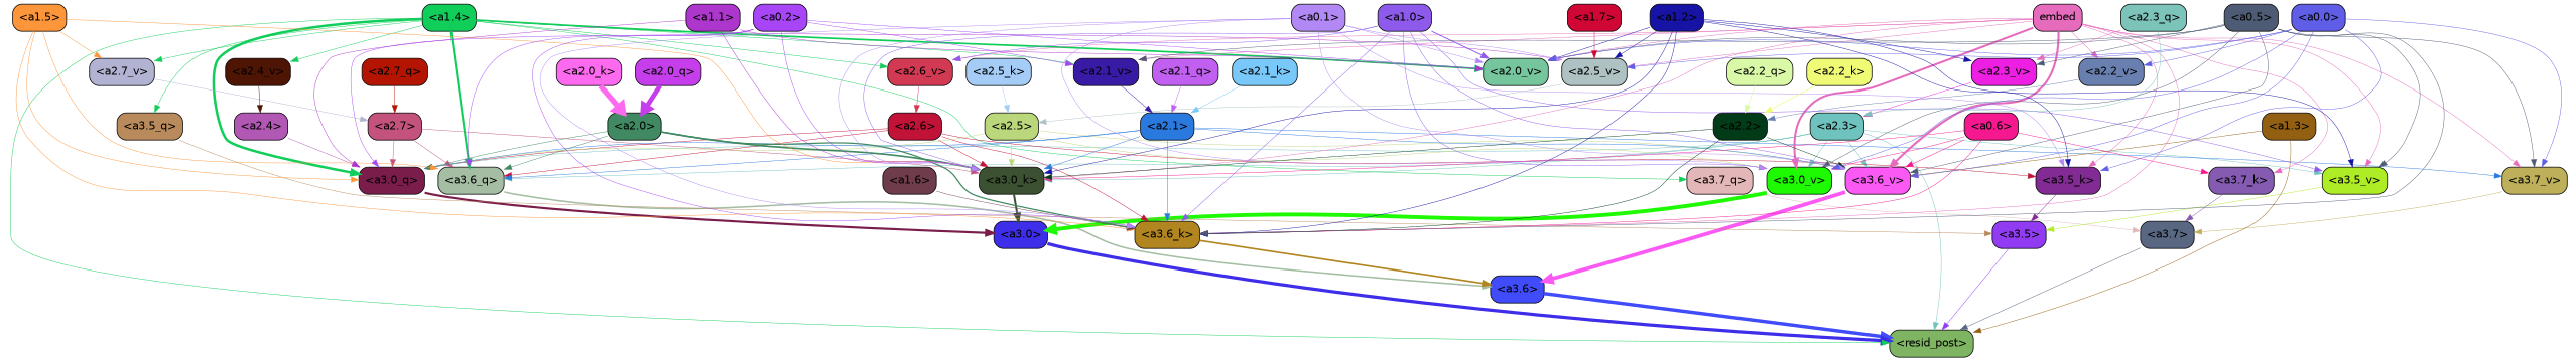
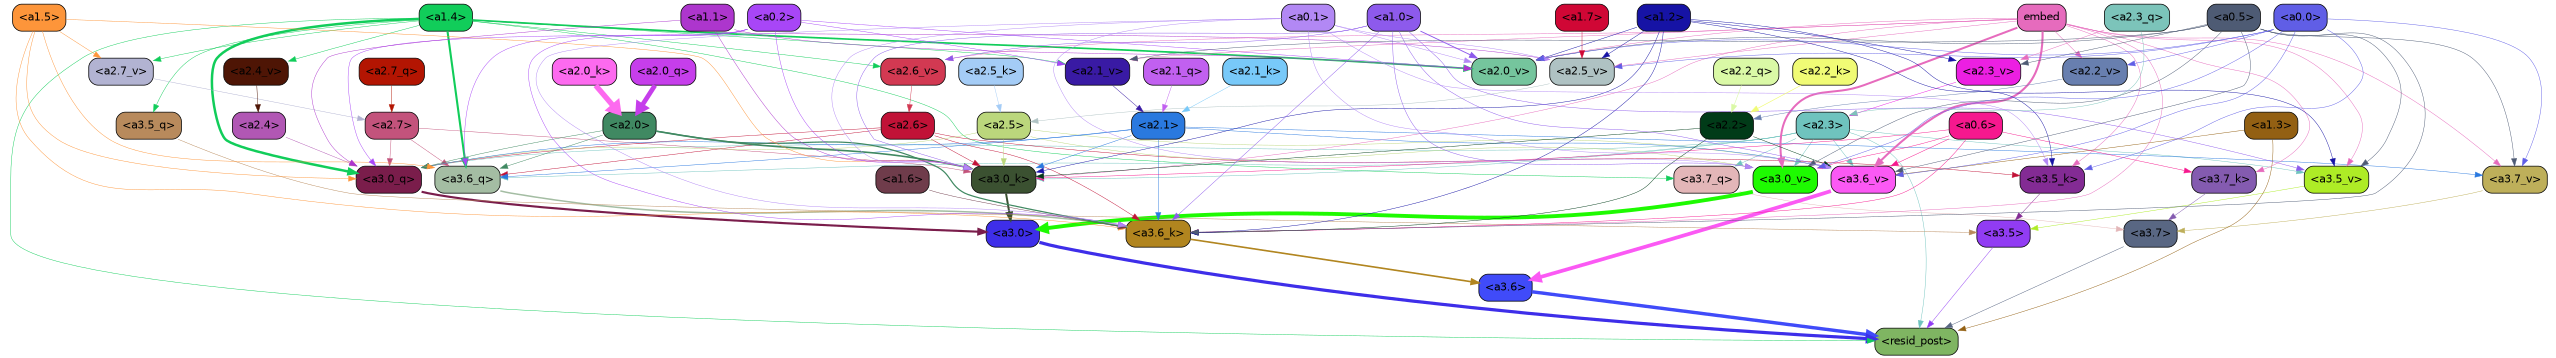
  strict digraph {
    splines=true
    node [color=black fontname=Helvetica shape=box style="filled, rounded"]
    edge [color="#e66bbd" penwidth=0.6]
    "<a3.7>" [fillcolor="#596783"]
    "<resid_post>" [fillcolor="#7fb562"]
    "<a3.6>" [fillcolor="#404bf9"]
    "<a3.5>" [fillcolor="#913cf3"]
    "<a3.0>" [fillcolor="#3e2ee9"]
    "<a2.3>" [fillcolor="#6fc3be"]
    "<a3.7_q>" [fillcolor="#e3b6b8"]
    "<a3.6_q>" [fillcolor="#a4bda3"]
    "<a3.0_q>" [fillcolor="#7a1d4b"]
    "<a3.0_k>" [fillcolor="#3b5131"]
    "<a3.6_v>" [fillcolor="#fb59f4"]
    "<a3.5_v>" [fillcolor="#aeec26"]
    "<a3.0_v>" [fillcolor="#1efa01"]
    "<a1.4>" [fillcolor="#11cd5a"]
    "<a3.5_q>" [fillcolor="#b88a5c"]
    "<a2.7_v>" [fillcolor="#b2b3d2"]
    "<a2.6_v>" [fillcolor="#d23952"]
    "<a2.5_v>" [fillcolor="#afc2c3"]
    "<a2.4_v>" [fillcolor="#4e1505"]
    "<a2.1_v>" [fillcolor="#391aa4"]
    "<a2.0_v>" [fillcolor="#75c59d"]
    "<a2.7>" [fillcolor="#c3537c"]
    "<a2.6>" [fillcolor="#c11237"]
    "<a2.5>" [fillcolor="#bbd77c"]
    "<a2.4>" [fillcolor="#b157b4"]
    "<a2.1>" [fillcolor="#2a79df"]
    "<a3.6_k>" [fillcolor="#b1851f"]
    "<a3.5_k>" [fillcolor="#832b94"]
    "<a3.7_v>" [fillcolor="#beaf5a"]
    "<a2.0>" [fillcolor="#408962"]
    "<a1.3>" [fillcolor="#936013"]
    "<a3.7_k>" [fillcolor="#845bb0"]
    "<a1.5>" [fillcolor="#fd953a"]
    "<a0.2>" [fillcolor="#a846f7"]
    "<a1.1>" [fillcolor="#ad36cd"]
    "<a0.6>" [fillcolor="#f6188e"]
    embed [fillcolor="#e66bbd"]
    "<a2.2_v>" [fillcolor="#687faf"]
    "<a2.3_v>" [fillcolor="#ec1fe2"]
    "<a2.2>" [fillcolor="#013b18"]
    "<a1.6>" [fillcolor="#6f3c4b"]
    "<a1.2>" [fillcolor="#1613a5"]
    "<a1.0>" [fillcolor="#8d5aec"]
    "<a0.5>" [fillcolor="#4e5b74"]
    "<a0.1>" [fillcolor="#b288f4"]
    "<a0.0>" [fillcolor="#605ee6"]
    "<a2.7_q>" [fillcolor="#b31502"]
    "<a2.3_q>" [fillcolor="#7cc4ba"]
    "<a2.2_q>" [fillcolor="#daf9a6"]
    "<a2.1_q>" [fillcolor="#c160f0"]
    "<a2.0_q>" [fillcolor="#c63eeb"]
    "<a2.5_k>" [fillcolor="#a4ccf6"]
    "<a2.2_k>" [fillcolor="#f0fb75"]
    "<a2.1_k>" [fillcolor="#78c9f9"]
    "<a2.0_k>" [fillcolor="#fd6aef"]
    "<a1.7>" [fillcolor="#d00735"]
    "<a3.7>" -> "<resid_post>" [color="#596783" penwidth=0.6239100098609924]
    "<a3.6>" -> "<resid_post>" [color="#404bf9" penwidth=4.569062113761902]
    "<a3.5>" -> "<resid_post>" [color="#913cf3"]
    "<a3.0>" -> "<resid_post>" [color="#3e2ee9" penwidth=4.283544182777405]
    "<a2.3>" -> "<resid_post>" [color="#6fc3be"]
+   "<a2.3>" -> "<a3.7_q>" [color="#6fc3be"]
    "<a2.3>" -> "<a3.6_q>" [color="#6fc3be"]
    "<a2.3>" -> "<a3.0_q>" [color="#6fc3be"]
    "<a2.3>" -> "<a3.0_k>" [color="#6fc3be"]
    "<a2.3>" -> "<a3.6_v>" [color="#6fc3be"]
    "<a2.3>" -> "<a3.5_v>" [color="#6fc3be"]
    "<a2.3>" -> "<a3.0_v>" [color="#6fc3be"]
    "<a3.7_q>" -> "<a3.7>" [color="#e3b6b8"]
-   "<a3.6_q>" -> "<a3.6>" [color="#a4bda3" penwidth=2.0347584784030914]
+   "<a3.6_q>" -> "<a3.6_k>" [color="#a4bda3" penwidth=2.0347584784030914]
    "<a3.0_q>" -> "<a3.0>" [color="#7a1d4b" penwidth=2.8635367155075073]
    "<a3.0_k>" -> "<a3.0>" [color="#3b5131" penwidth=2.632905662059784]
    "<a3.6_v>" -> "<a3.6>" [color="#fb59f4" penwidth=4.981305837631226]
    "<a3.5_v>" -> "<a3.5>" [color="#aeec26"]
    "<a3.0_v>" -> "<a3.0>" [color="#1efa01" penwidth=5.168330669403076]
    "<a1.4>" -> "<resid_post>" [color="#11cd5a"]
    "<a1.4>" -> "<a3.7_q>" [color="#11cd5a"]
    "<a1.4>" -> "<a3.6_q>" [color="#11cd5a" penwidth=2.7934007048606873]
    "<a1.4>" -> "<a3.0_q>" [color="#11cd5a" penwidth=3.340754985809326]
    "<a1.4>" -> "<a3.5_q>" [color="#11cd5a"]
    "<a1.4>" -> "<a2.7_v>" [color="#11cd5a"]
    "<a1.4>" -> "<a2.6_v>" [color="#11cd5a"]
    "<a1.4>" -> "<a2.5_v>" [color="#ad36cd"]
    "<a1.4>" -> "<a2.4_v>" [color="#11cd5a"]
    "<a1.4>" -> "<a2.1_v>" [color="#11cd5a"]
    "<a1.4>" -> "<a2.0_v>" [color="#11cd5a" penwidth=2.268759250640869]
    "<a3.5_q>" -> "<a3.5>" [color="#b88a5c"]
    "<a2.7_v>" -> "<a2.7>" [color="#b2b3d2"]
    "<a2.6_v>" -> "<a2.6>" [color="#d23952"]
    "<a2.5_v>" -> "<a2.5>" [color="#afc2c3"]
    "<a2.4_v>" -> "<a2.4>" [color="#4e1505"]
    "<a2.1_v>" -> "<a2.1>" [color="#391aa4"]
    "<a2.7>" -> "<a3.6_q>" [color="#c3537c"]
    "<a2.7>" -> "<a3.0_q>" [color="#c3537c"]
    "<a2.7>" -> "<a3.0_k>" [color="#c3537c"]
    "<a2.6>" -> "<a3.6_q>" [color="#c11237"]
    "<a2.6>" -> "<a3.0_q>" [color="#c11237"]
    "<a2.6>" -> "<a3.0_k>" [color="#c11237"]
    "<a2.6>" -> "<a3.6_k>" [color="#c11237"]
    "<a2.6>" -> "<a3.5_k>" [color="#c11237"]
    "<a2.5>" -> "<a3.0_q>" [color="#bbd77c"]
    "<a2.5>" -> "<a3.0_k>" [color="#bbd77c"]
    "<a2.5>" -> "<a3.6_v>" [color="#bbd77c"]
    "<a2.5>" -> "<a3.0_v>" [color="#bbd77c"]
    "<a2.4>" -> "<a3.0_q>" [color="#b157b4"]
    "<a2.1>" -> "<a3.6_q>" [color="#2a79df"]
    "<a2.1>" -> "<a3.0_q>" [color="#2a79df"]
    "<a2.1>" -> "<a3.0_k>" [color="#2a79df"]
    "<a2.1>" -> "<a3.6_v>" [color="#2a79df"]
    "<a2.1>" -> "<a3.6_k>" [color="#2a79df"]
    "<a2.1>" -> "<a3.7_v>" [color="#2a79df"]
    "<a3.6_k>" -> "<a3.6>" [color="#b1851f" penwidth=2.1760786175727844]
    "<a3.5_k>" -> "<a3.5>" [color="#832b94"]
    "<a3.7_v>" -> "<a3.7>" [color="#beaf5a"]
    "<a2.0>" -> "<a3.6_q>" [color="#408962"]
    "<a2.0>" -> "<a3.0_q>" [color="#408962"]
    "<a2.0>" -> "<a3.0_k>" [color="#408962" penwidth=2.161143198609352]
    "<a2.0>" -> "<a3.6_k>" [color="#408962" penwidth=1.6382827460765839]
    "<a1.3>" -> "<resid_post>" [color="#936013"]
    "<a1.3>" -> "<a3.6_v>" [color="#936013"]
    "<a3.7_k>" -> "<a3.7>" [color="#845bb0"]
    "<a1.5>" -> "<a3.6_q>" [color="#fd953a"]
    "<a1.5>" -> "<a3.0_q>" [color="#fd953a"]
    "<a1.5>" -> "<a3.0_k>" [color="#fd953a"]
    "<a1.5>" -> "<a2.7_v>" [color="#fd953a"]
    "<a1.5>" -> "<a3.6_k>" [color="#fd953a"]
    "<a0.2>" -> "<a3.6_q>" [color="#a846f7"]
    "<a0.2>" -> "<a3.0_q>" [color="#a846f7"]
    "<a0.2>" -> "<a3.0_k>" [color="#a846f7"]
    "<a0.2>" -> "<a2.1_v>" [color="#a846f7"]
    "<a0.2>" -> "<a2.0_v>" [color="#a846f7"]
    "<a0.2>" -> "<a3.6_k>" [color="#a846f7"]
    "<a1.1>" -> "<a3.0_q>" [color="#ad36cd"]
    "<a1.1>" -> "<a3.0_k>" [color="#ad36cd"]
    "<a1.1>" -> "<a2.0_v>" [color="#ad36cd"]
    "<a0.6>" -> "<a3.0_k>" [color="#f6188e"]
    "<a0.6>" -> "<a3.6_v>" [color="#f6188e"]
    "<a0.6>" -> "<a3.0_v>" [color="#f6188e"]
    "<a0.6>" -> "<a3.6_k>" [color="#f6188e"]
    "<a0.6>" -> "<a3.7_k>" [color="#f6188e"]
    embed -> "<a3.0_k>"
    embed -> "<a3.6_v>" [penwidth=2.7825746536254883]
    embed -> "<a3.5_v>"
    embed -> "<a3.0_v>" [penwidth=2.6950180530548096]
    embed -> "<a2.6_v>"
    embed -> "<a2.5_v>"
    embed -> "<a2.1_v>"
    embed -> "<a2.0_v>"
    embed -> "<a3.6_k>"
    embed -> "<a3.5_k>"
    embed -> "<a3.7_v>"
    embed -> "<a3.7_k>"
    embed -> "<a2.2_v>"
    "<a2.2_v>" -> "<a2.2>" [color="#687faf"]
    "<a2.3_v>" -> "<a2.3>" [color="#ec1fe2"]
    "<a2.2>" -> "<a3.0_k>" [color="#013b18"]
    "<a2.2>" -> "<a3.6_v>" [color="#013b18"]
    "<a2.2>" -> "<a3.6_k>" [color="#013b18"]
    "<a1.6>" -> "<a3.6_k>" [color="#6f3c4b"]
    "<a1.2>" -> "<a3.0_k>" [color="#1613a5"]
    "<a1.2>" -> "<a3.5_v>" [color="#1613a5"]
    "<a1.2>" -> "<a2.5_v>" [color="#1613a5"]
    "<a1.2>" -> "<a2.0_v>" [color="#1613a5"]
    "<a1.2>" -> "<a3.6_k>" [color="#1613a5"]
    "<a1.2>" -> "<a3.5_k>" [color="#1613a5"]
    "<a1.2>" -> "<a2.3_v>" [color="#1613a5"]
    "<a1.0>" -> "<a3.0_k>" [color="#8d5aec"]
    "<a1.0>" -> "<a3.6_v>" [color="#8d5aec"]
    "<a1.0>" -> "<a3.5_v>" [color="#8d5aec"]
    "<a1.0>" -> "<a3.0_v>" [color="#8d5aec"]
    "<a1.0>" -> "<a2.6_v>" [color="#8d5aec"]
    "<a1.0>" -> "<a2.0_v>" [color="#8d5aec" penwidth=1.2213096618652344]
    "<a1.0>" -> "<a3.6_k>" [color="#8d5aec"]
    "<a0.5>" -> "<a3.6_v>" [color="#4e5b74"]
    "<a0.5>" -> "<a3.5_v>" [color="#4e5b74"]
    "<a0.5>" -> "<a3.0_v>" [color="#4e5b74"]
    "<a0.5>" -> "<a2.1_v>" [color="#4e5b74"]
    "<a0.5>" -> "<a2.0_v>" [color="#4e5b74"]
    "<a0.5>" -> "<a3.6_k>" [color="#4e5b74"]
    "<a0.5>" -> "<a3.7_v>" [color="#4e5b74"]
    "<a0.5>" -> "<a2.3_v>" [color="#4e5b74"]
    "<a0.1>" -> "<a3.0_k>" [color="#b288f4"]
    "<a0.1>" -> "<a3.6_v>" [color="#b288f4"]
    "<a0.1>" -> "<a3.0_v>" [color="#b288f4"]
    "<a0.1>" -> "<a2.5_v>" [color="#b288f4"]
    "<a0.1>" -> "<a2.0_v>" [color="#b288f4"]
    "<a0.1>" -> "<a3.6_k>" [color="#b288f4"]
    "<a0.1>" -> "<a3.5_k>" [color="#b288f4"]
    "<a0.0>" -> "<a3.6_v>" [color="#605ee6"]
    "<a0.0>" -> "<a3.0_v>" [color="#605ee6"]
    "<a0.0>" -> "<a2.5_v>" [color="#605ee6"]
    "<a0.0>" -> "<a2.0_v>" [color="#605ee6"]
    "<a0.0>" -> "<a3.5_k>" [color="#605ee6"]
    "<a0.0>" -> "<a3.7_v>" [color="#605ee6"]
    "<a0.0>" -> "<a2.2_v>" [color="#605ee6"]
    "<a2.7_q>" -> "<a2.7>" [color="#b31502"]
    "<a2.3_q>" -> "<a2.3>" [color="#7cc4ba"]
    "<a2.3_q>" -> "<a2.3_v>"
    "<a2.2_q>" -> "<a2.2>" [color="#daf9a6" penwidth=0.7553567886352539]
    "<a2.1_q>" -> "<a2.1>" [color="#c160f0"]
    "<a2.0_q>" -> "<a2.0>" [color="#c63eeb" penwidth=6.256794691085815]
    "<a2.5_k>" -> "<a2.5>" [color="#a4ccf6"]
    "<a2.2_k>" -> "<a2.2>" [color="#f0fb75" penwidth=0.8854708671569824]
    "<a2.1_k>" -> "<a2.1>" [color="#78c9f9"]
    "<a2.0_k>" -> "<a2.0>" [color="#fd6aef" penwidth=7.231504917144775]
    "<a1.7>" -> "<a2.5_v>" [color="#d00735"]
  }
